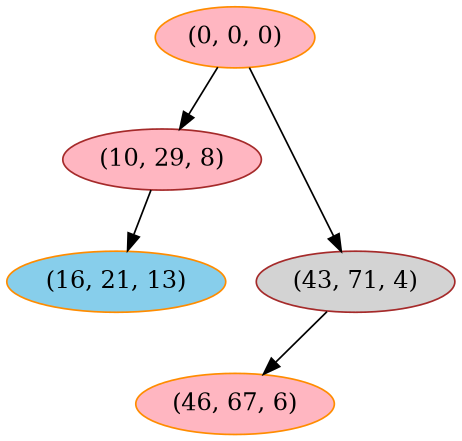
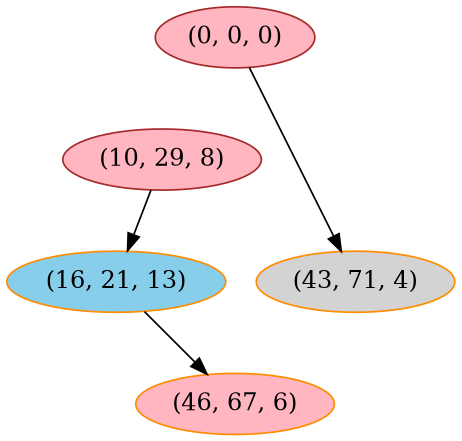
  digraph {
    node [color=darkorange fillcolor=lightpink style=filled]
-   "(0, 0, 0)"
+   "(0, 0, 0)" [color=brown]
    "(10, 29, 8)" [color=brown]
-   "(43, 71, 4)" [color=brown fillcolor=lightgrey]
+   "(43, 71, 4)" [fillcolor=lightgrey]
    "(16, 21, 13)" [fillcolor=skyblue]
    "(46, 67, 6)"
-   "(0, 0, 0)" -> "(10, 29, 8)"
    "(0, 0, 0)" -> "(43, 71, 4)"
    "(10, 29, 8)" -> "(16, 21, 13)"
-   "(43, 71, 4)" -> "(46, 67, 6)"
+   "(16, 21, 13)" -> "(46, 67, 6)"
  }
